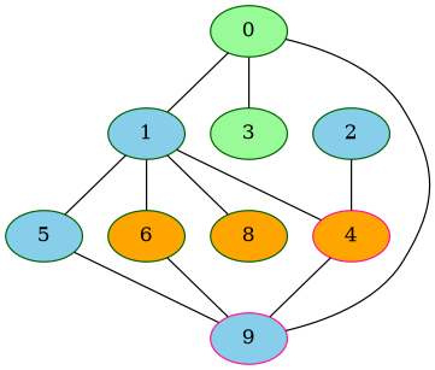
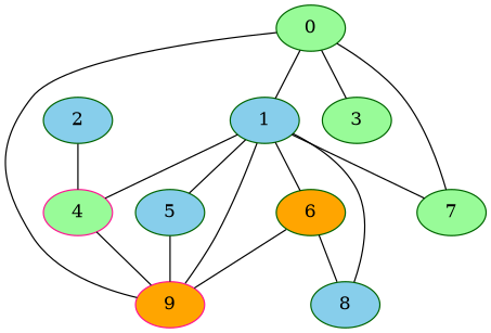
  graph {
    node [color=darkgreen fillcolor=skyblue style=filled]
    0 [fillcolor=palegreen]
    1
    3 [fillcolor=palegreen]
-   9 [color=deeppink]
-   4 [color=deeppink fillcolor=orange]
+   7 [fillcolor=palegreen]
+   9 [color=deeppink fillcolor=orange]
+   4 [color=deeppink fillcolor=palegreen]
    5
    6 [fillcolor=orange]
-   8 [fillcolor=orange]
+   8
    2
    0 -- 1
    0 -- 3
+   0 -- 7
    0 -- 9
+   1 -- 7
+   1 -- 9
    1 -- 4
    1 -- 5
    1 -- 6
    1 -- 8
    4 -- 9
    5 -- 9
    6 -- 9
+   6 -- 8
    2 -- 4
  }
